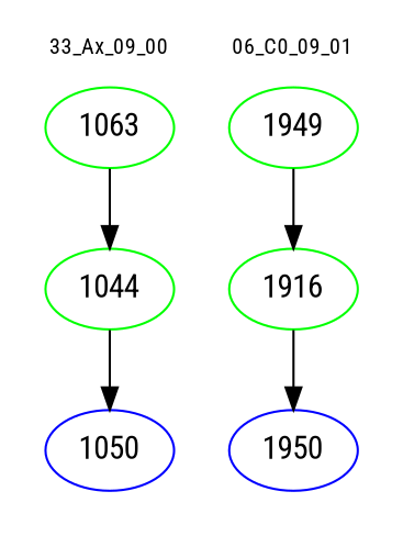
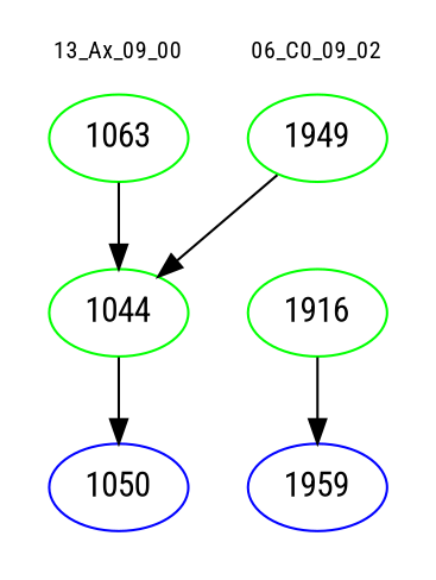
  digraph {
    fontname="Roboto Condensed"
    node [color=green fontname="Roboto Condensed"]
    edge [color=black fontname="Roboto Condensed"]
    n1 [label=1063]
    n2 [label=1044]
    n3 [color=blue label=1050]
    n4 [label=1949]
    n5 [label=1916]
-   n6 [color=blue label=1950]
+   n6 [color=blue label=1959]
    subgraph cluster_1 {
      color=white
      fontsize=10
-     label="33_Ax_09_00"
+     label="13_Ax_09_00"
      n1
      n2
      n3
    }
    subgraph cluster_2 {
      color=white
      fontsize=10
-     label="06_C0_09_01"
+     label="06_C0_09_02"
      n4
      n5
      n6
    }
    n1 -> n2
    n2 -> n3
-   n4 -> n5
+   n4 -> n2
    n5 -> n6
  }
